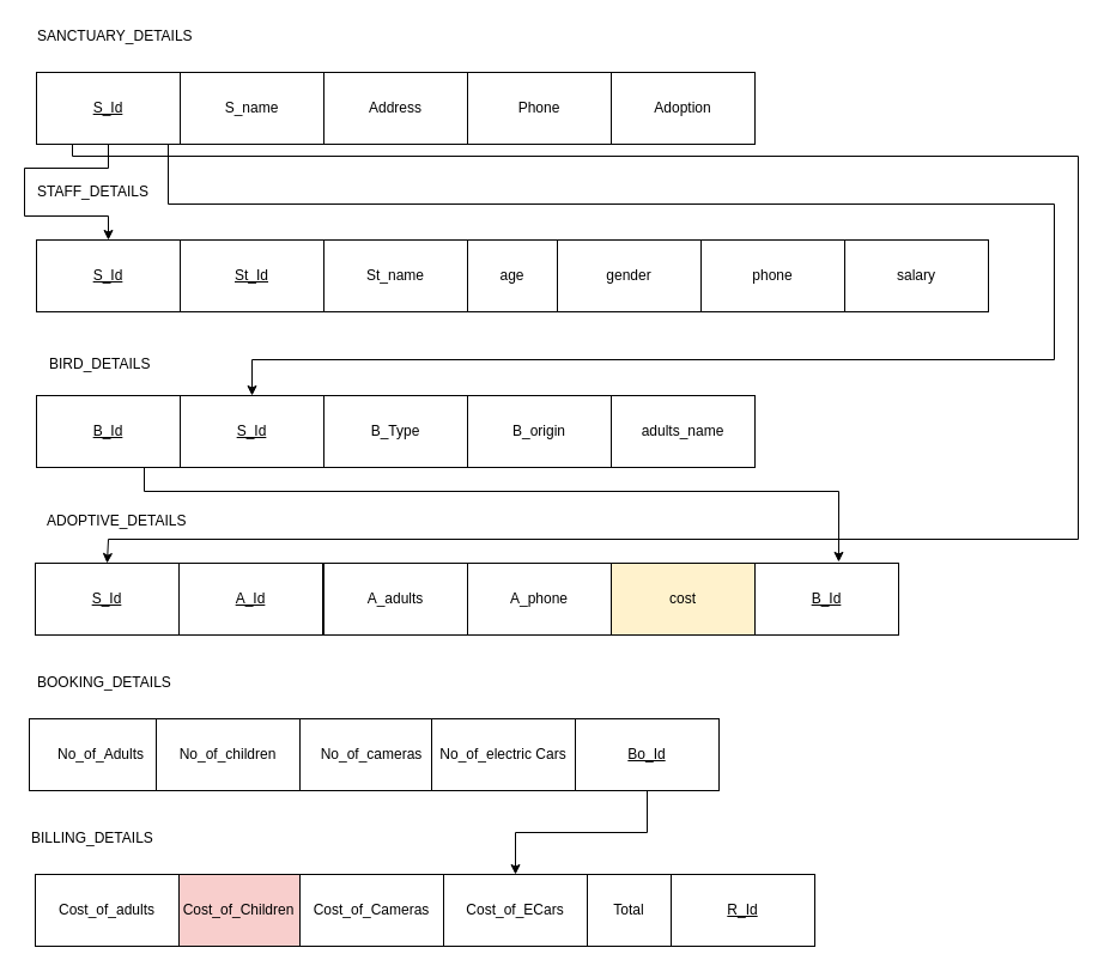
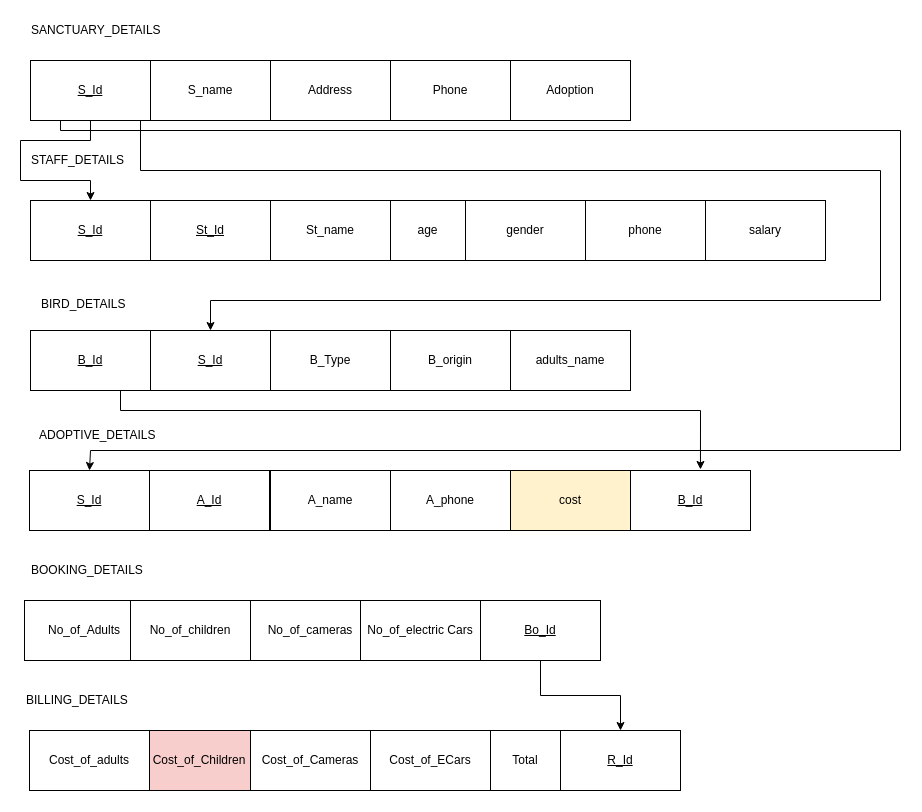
  <mxCell id="0" />
  <mxCell id="1" parent="0" />
  <mxCell id="2" style="edgeStyle=orthogonalEdgeStyle;rounded=0;orthogonalLoop=1;jettySize=auto;html=1;exitX=0.5;exitY=1;exitDx=0;exitDy=0;entryX=0.5;entryY=0;entryDx=0;entryDy=0;" parent="1" source="5" target="10" edge="1"><mxGeometry relative="1" as="geometry"><Array as="points"><mxPoint x="90" y="140" /><mxPoint x="20" y="140" /><mxPoint x="20" y="180" /><mxPoint x="90" y="180" /></Array></mxGeometry></mxCell>
  <mxCell id="3" style="edgeStyle=orthogonalEdgeStyle;rounded=0;orthogonalLoop=1;jettySize=auto;html=1;exitX=0.75;exitY=1;exitDx=0;exitDy=0;entryX=0.5;entryY=0;entryDx=0;entryDy=0;" parent="1" source="5" target="18" edge="1"><mxGeometry relative="1" as="geometry"><Array as="points"><mxPoint x="140" y="120" /><mxPoint x="140" y="170" /><mxPoint x="880" y="170" /><mxPoint x="880" y="300" /><mxPoint x="210" y="300" /></Array></mxGeometry></mxCell>
  <mxCell id="4" style="edgeStyle=orthogonalEdgeStyle;rounded=0;orthogonalLoop=1;jettySize=auto;html=1;exitX=0.25;exitY=1;exitDx=0;exitDy=0;entryX=0.5;entryY=0;entryDx=0;entryDy=0;" parent="1" source="5" target="22" edge="1"><mxGeometry relative="1" as="geometry"><Array as="points"><mxPoint x="60" y="130" /><mxPoint x="900" y="130" /><mxPoint x="900" y="450" /><mxPoint x="90" y="450" /></Array></mxGeometry></mxCell>
  <mxCell id="5" value="&lt;u&gt;S_Id&lt;/u&gt;" style="rounded=0;whiteSpace=wrap;html=1;" parent="1" vertex="1"><mxGeometry x="30" y="60" width="120" height="60" as="geometry" /></mxCell>
  <mxCell id="6" value="S_name" style="rounded=0;whiteSpace=wrap;html=1;" parent="1" vertex="1"><mxGeometry x="150" y="60" width="120" height="60" as="geometry" /></mxCell>
  <mxCell id="7" value="Address" style="rounded=0;whiteSpace=wrap;html=1;" parent="1" vertex="1"><mxGeometry x="270" y="60" width="120" height="60" as="geometry" /></mxCell>
  <mxCell id="8" value="Phone" style="rounded=0;whiteSpace=wrap;html=1;" parent="1" vertex="1"><mxGeometry x="390" y="60" width="120" height="60" as="geometry" /></mxCell>
  <mxCell id="9" value="Adoption" style="rounded=0;whiteSpace=wrap;html=1;" parent="1" vertex="1"><mxGeometry x="510" y="60" width="120" height="60" as="geometry" /></mxCell>
  <mxCell id="10" value="&lt;u&gt;S_Id&lt;/u&gt;" style="rounded=0;whiteSpace=wrap;html=1;" parent="1" vertex="1"><mxGeometry x="30" y="200" width="120" height="60" as="geometry" /></mxCell>
  <mxCell id="11" value="St_name" style="rounded=0;whiteSpace=wrap;html=1;" parent="1" vertex="1"><mxGeometry x="270" y="200" width="120" height="60" as="geometry" /></mxCell>
  <mxCell id="12" value="age" style="rounded=0;whiteSpace=wrap;html=1;" parent="1" vertex="1"><mxGeometry x="390" y="200" width="75" height="60" as="geometry" /></mxCell>
  <mxCell id="13" value="gender" style="rounded=0;whiteSpace=wrap;html=1;" parent="1" vertex="1"><mxGeometry x="465" y="200" width="120" height="60" as="geometry" /></mxCell>
  <mxCell id="14" value="phone" style="rounded=0;whiteSpace=wrap;html=1;" parent="1" vertex="1"><mxGeometry x="585" y="200" width="120" height="60" as="geometry" /></mxCell>
  <mxCell id="15" value="salary" style="rounded=0;whiteSpace=wrap;html=1;" parent="1" vertex="1"><mxGeometry x="705" y="200" width="120" height="60" as="geometry" /></mxCell>
  <mxCell id="16" style="edgeStyle=orthogonalEdgeStyle;rounded=0;orthogonalLoop=1;jettySize=auto;html=1;exitX=0.75;exitY=1;exitDx=0;exitDy=0;entryX=0.583;entryY=-0.017;entryDx=0;entryDy=0;entryPerimeter=0;" parent="1" source="17" target="26" edge="1"><mxGeometry relative="1" as="geometry"><Array as="points"><mxPoint x="120" y="410" /><mxPoint x="700" y="410" /></Array></mxGeometry></mxCell>
  <mxCell id="17" value="&lt;u&gt;B_Id&lt;/u&gt;" style="rounded=0;whiteSpace=wrap;html=1;" parent="1" vertex="1"><mxGeometry x="30" y="330" width="120" height="60" as="geometry" /></mxCell>
  <mxCell id="18" value="&lt;u&gt;S_Id&lt;/u&gt;" style="rounded=0;whiteSpace=wrap;html=1;" parent="1" vertex="1"><mxGeometry x="150" y="330" width="120" height="60" as="geometry" /></mxCell>
  <mxCell id="19" value="B_Type" style="rounded=0;whiteSpace=wrap;html=1;" parent="1" vertex="1"><mxGeometry x="270" y="330" width="120" height="60" as="geometry" /></mxCell>
  <mxCell id="20" value="B_origin" style="rounded=0;whiteSpace=wrap;html=1;" parent="1" vertex="1"><mxGeometry x="390" y="330" width="120" height="60" as="geometry" /></mxCell>
  <mxCell id="21" value="adults_name" style="rounded=0;whiteSpace=wrap;html=1;" parent="1" vertex="1"><mxGeometry x="510" y="330" width="120" height="60" as="geometry" /></mxCell>
  <mxCell id="22" value="&lt;u&gt;S_Id&lt;/u&gt;" style="rounded=0;whiteSpace=wrap;html=1;" parent="1" vertex="1"><mxGeometry x="29" y="470" width="120" height="60" as="geometry" /></mxCell>
  <mxCell id="23" value="&lt;u&gt;A_Id&lt;/u&gt;" style="rounded=0;whiteSpace=wrap;html=1;" parent="1" vertex="1"><mxGeometry x="149" y="470" width="120" height="60" as="geometry" /></mxCell>
  <mxCell id="24" value="A_phone" style="rounded=0;whiteSpace=wrap;html=1;" parent="1" vertex="1"><mxGeometry x="390" y="470" width="120" height="60" as="geometry" /></mxCell>
  <mxCell id="25" value="cost" style="rounded=0;whiteSpace=wrap;html=1;fillColor=#fff2cc;" parent="1" vertex="1"><mxGeometry x="510" y="470" width="120" height="60" as="geometry" /></mxCell>
  <mxCell id="26" value="&lt;u&gt;B_Id&lt;/u&gt;" style="rounded=0;whiteSpace=wrap;html=1;" parent="1" vertex="1"><mxGeometry x="630" y="470" width="120" height="60" as="geometry" /></mxCell>
- <mxCell id="27" value="A_adults" style="rounded=0;whiteSpace=wrap;html=1;" parent="1" vertex="1"><mxGeometry x="270" y="470" width="120" height="60" as="geometry" /></mxCell>
+ <mxCell id="27" value="A_name" style="rounded=0;whiteSpace=wrap;html=1;" parent="1" vertex="1"><mxGeometry x="270" y="470" width="120" height="60" as="geometry" /></mxCell>
  <mxCell id="28" value="No_of_cameras" style="rounded=0;whiteSpace=wrap;html=1;" parent="1" vertex="1"><mxGeometry x="250" y="600" width="120" height="60" as="geometry" /></mxCell>
  <mxCell id="29" value="No_of_Adults" style="rounded=0;whiteSpace=wrap;html=1;" parent="1" vertex="1"><mxGeometry x="24" y="600" width="120" height="60" as="geometry" /></mxCell>
  <mxCell id="30" value="No_of_electric Cars" style="rounded=0;whiteSpace=wrap;html=1;" parent="1" vertex="1"><mxGeometry x="360" y="600" width="120" height="60" as="geometry" /></mxCell>
- <mxCell id="31" style="edgeStyle=orthogonalEdgeStyle;rounded=0;orthogonalLoop=1;jettySize=auto;html=1;exitX=0.5;exitY=1;exitDx=0;exitDy=0;" parent="1" source="32" target="37" edge="1"><mxGeometry relative="1" as="geometry"><mxPoint x="680" y="780" as="targetPoint" /></mxGeometry></mxCell>
+ <mxCell id="31" style="edgeStyle=orthogonalEdgeStyle;rounded=0;orthogonalLoop=1;jettySize=auto;html=1;exitX=0.5;exitY=1;exitDx=0;exitDy=0;entryX=0.5;entryY=0;entryDx=0;entryDy=0;" parent="1" source="32" target="38" edge="1"><mxGeometry relative="1" as="geometry"><mxPoint x="680" y="780" as="targetPoint" /></mxGeometry></mxCell>
  <mxCell id="32" value="&lt;u&gt;Bo_Id&lt;/u&gt;" style="rounded=0;whiteSpace=wrap;html=1;" parent="1" vertex="1"><mxGeometry x="480" y="600" width="120" height="60" as="geometry" /></mxCell>
  <mxCell id="33" value="Cost_of_Children" style="rounded=0;whiteSpace=wrap;html=1;fillColor=#f8cecc;" parent="1" vertex="1"><mxGeometry x="139" y="730" width="120" height="60" as="geometry" /></mxCell>
  <mxCell id="34" value="Cost_of_adults" style="rounded=0;whiteSpace=wrap;html=1;" parent="1" vertex="1"><mxGeometry x="29" y="730" width="120" height="60" as="geometry" /></mxCell>
  <mxCell id="35" value="Cost_of_Cameras" style="rounded=0;whiteSpace=wrap;html=1;" parent="1" vertex="1"><mxGeometry x="250" y="730" width="120" height="60" as="geometry" /></mxCell>
  <mxCell id="36" value="Total" style="rounded=0;whiteSpace=wrap;html=1;" parent="1" vertex="1"><mxGeometry x="465" y="730" width="120" height="60" as="geometry" /></mxCell>
  <mxCell id="37" value="Cost_of_ECars" style="rounded=0;whiteSpace=wrap;html=1;" parent="1" vertex="1"><mxGeometry x="370" y="730" width="120" height="60" as="geometry" /></mxCell>
  <mxCell id="38" value="&lt;u&gt;R_Id&lt;/u&gt;" style="rounded=0;whiteSpace=wrap;html=1;" parent="1" vertex="1"><mxGeometry x="560" y="730" width="120" height="60" as="geometry" /></mxCell>
  <mxCell id="39" value="No_of_children" style="rounded=0;whiteSpace=wrap;html=1;" parent="1" vertex="1"><mxGeometry x="130" y="600" width="120" height="60" as="geometry" /></mxCell>
  <mxCell id="40" value="&lt;u&gt;St_Id&lt;/u&gt;" style="rounded=0;whiteSpace=wrap;html=1;" parent="1" vertex="1"><mxGeometry x="150" y="200" width="120" height="60" as="geometry" /></mxCell>
  <mxCell id="41" value="BOOKING_DETAILS" style="text;html=1;resizable=0;points=[];autosize=1;align=left;verticalAlign=top;spacingTop=-4;" parent="1" vertex="1"><mxGeometry x="29" y="560" width="130" height="20" as="geometry" /></mxCell>
  <mxCell id="42" value="ADOPTIVE_DETAILS" style="text;html=1;resizable=0;points=[];autosize=1;align=left;verticalAlign=top;spacingTop=-4;" parent="1" vertex="1"><mxGeometry x="37" y="425" width="130" height="20" as="geometry" /></mxCell>
  <mxCell id="43" value="BIRD_DETAILS" style="text;html=1;resizable=0;points=[];autosize=1;align=left;verticalAlign=top;spacingTop=-4;" parent="1" vertex="1"><mxGeometry x="39" y="294" width="100" height="20" as="geometry" /></mxCell>
  <mxCell id="44" value="BILLING_DETAILS" style="text;html=1;resizable=0;points=[];autosize=1;align=left;verticalAlign=top;spacingTop=-4;" parent="1" vertex="1"><mxGeometry x="24" y="690" width="120" height="20" as="geometry" /></mxCell>
  <mxCell id="45" value="STAFF_DETAILS" style="text;html=1;resizable=0;points=[];autosize=1;align=left;verticalAlign=top;spacingTop=-4;" parent="1" vertex="1"><mxGeometry x="29" y="150" width="110" height="20" as="geometry" /></mxCell>
  <mxCell id="46" value="SANCTUARY_DETAILS" style="text;html=1;resizable=0;points=[];autosize=1;align=left;verticalAlign=top;spacingTop=-4;" parent="1" vertex="1"><mxGeometry x="29" y="20" width="150" height="20" as="geometry" /></mxCell>
  <mxCell id="47" value="" style="endArrow=none;html=1;" edge="1" parent="1"><mxGeometry width="50" height="50" relative="1" as="geometry"><mxPoint x="53.5" y="530" as="sourcePoint" /><mxPoint x="144.5" y="530" as="targetPoint" /><Array as="points"><mxPoint x="84.5" y="530" /></Array></mxGeometry></mxCell>
